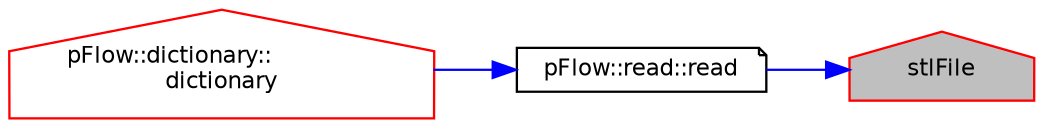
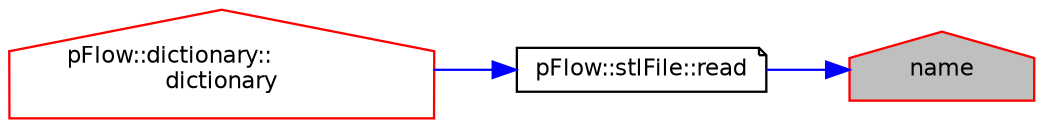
  digraph {
    rankdir=RL
    node [color=red fillcolor=white fontname=Helvetica fontsize=10 shape=house style=filled]
    edge [color=blue dir=back fontname=Helvetica fontsize=10 labelfontname=Helvetica labelfontsize=10 style=solid]
-   n1 [fillcolor=grey75 fontcolor=black height=0.2 label=stlFile width=0.4]
-   n2 [color=black height=0.2 label="pFlow::read::read" shape=note width=0.4]
+   n1 [fillcolor=grey75 fontcolor=black height=0.2 label=name width=0.4]
+   n2 [color=black height=0.2 label="pFlow::stlFile::read" shape=note width=0.4]
    n3 [height=0.2 label="pFlow::dictionary::\ldictionary" width=0.4]
    n1 -> n2
    n2 -> n3
  }
